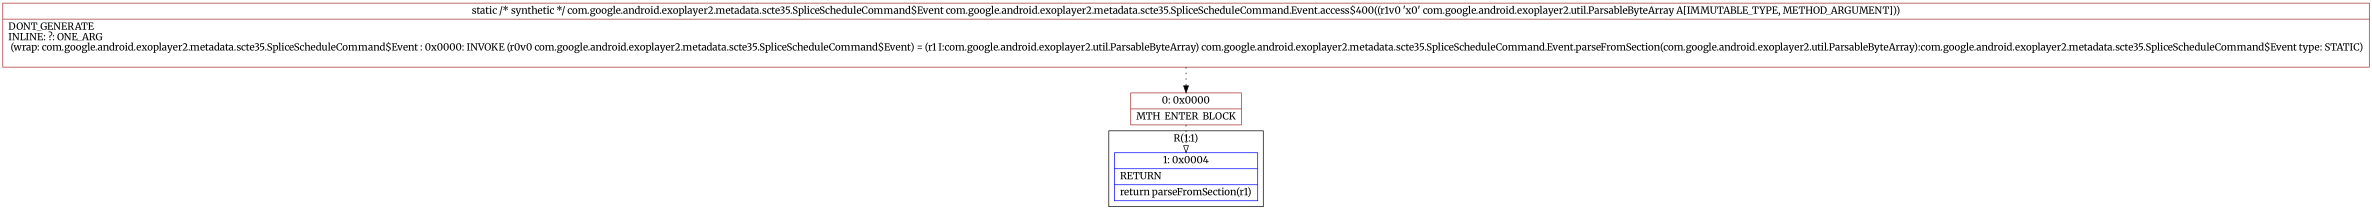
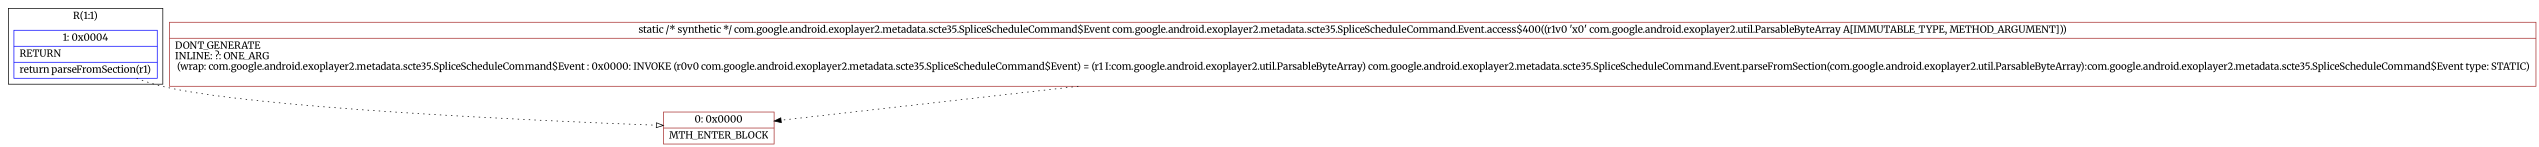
  digraph {
    fontname=Merriweather
    node [color=brown shape=record fontname=Merriweather]
    edge [style=dotted fontname=Merriweather]
    n1 [color=blue label="{1\:\ 0x0004|RETURN\l|return parseFromSection(r1)\l}"]
    n2 [label="{0\:\ 0x0000|MTH_ENTER_BLOCK\l}"]
    n3 [label="{static \/* synthetic *\/ com.google.android.exoplayer2.metadata.scte35.SpliceScheduleCommand$Event com.google.android.exoplayer2.metadata.scte35.SpliceScheduleCommand.Event.access$400((r1v0 'x0' com.google.android.exoplayer2.util.ParsableByteArray A[IMMUTABLE_TYPE, METHOD_ARGUMENT]))  | DONT_GENERATE\lINLINE: ?: ONE_ARG  \l  (wrap: com.google.android.exoplayer2.metadata.scte35.SpliceScheduleCommand$Event : 0x0000: INVOKE  (r0v0 com.google.android.exoplayer2.metadata.scte35.SpliceScheduleCommand$Event) = (r1 I:com.google.android.exoplayer2.util.ParsableByteArray) com.google.android.exoplayer2.metadata.scte35.SpliceScheduleCommand.Event.parseFromSection(com.google.android.exoplayer2.util.ParsableByteArray):com.google.android.exoplayer2.metadata.scte35.SpliceScheduleCommand$Event type: STATIC)\l\l}"]
    subgraph cluster_1 {
      label="R(1:1)"
      n1
    }
-   n2 -> n1 [arrowhead=onormal]
+   n1 -> n2 [arrowhead=onormal]
    n3 -> n2 [arrowhead=normal]
  }
